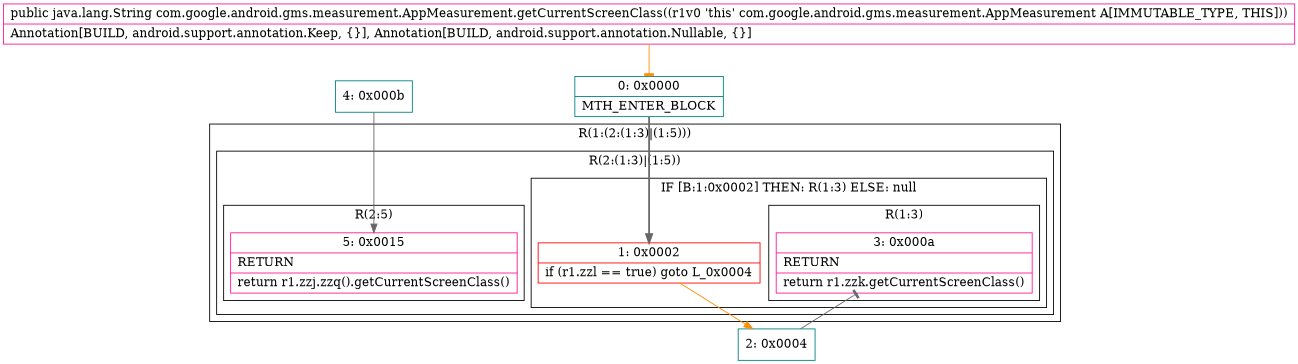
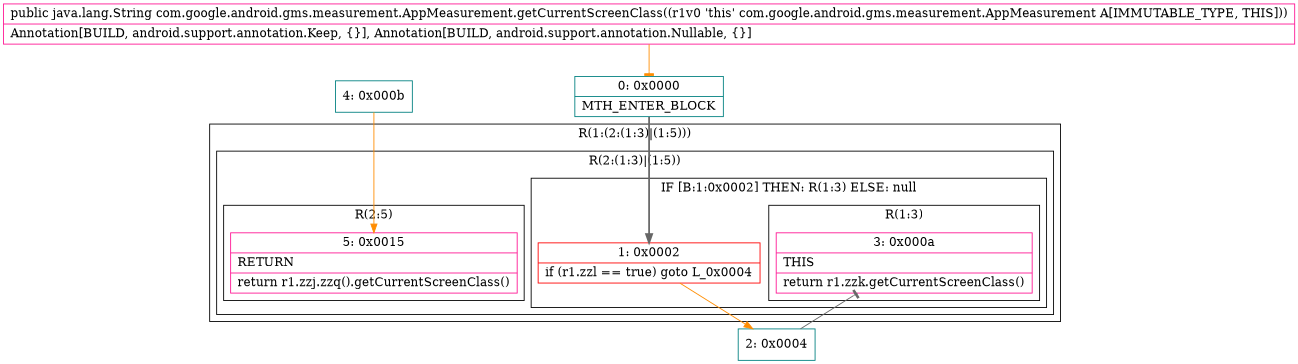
  digraph {
    node [color=deeppink shape=record]
    edge [arrowhead=normal color=gray40 style=solid]
-   n1 [label="{3\:\ 0x000a|RETURN\l|return r1.zzk.getCurrentScreenClass()\l}"]
+   n1 [label="{3\:\ 0x000a|THIS\l|return r1.zzk.getCurrentScreenClass()\l}"]
    n2 [color=red label="{1\:\ 0x0002|if (r1.zzl == true) goto L_0x0004\l}"]
    n3 [label="{5\:\ 0x0015|RETURN\l|return r1.zzj.zzq().getCurrentScreenClass()\l}"]
    n4 [color=teal label="{2\:\ 0x0004}"]
    n5 [color=teal label="{4\:\ 0x000b}"]
    n6 [color=teal label="{0\:\ 0x0000|MTH_ENTER_BLOCK\l}"]
    n7 [label="{public java.lang.String com.google.android.gms.measurement.AppMeasurement.getCurrentScreenClass((r1v0 'this' com.google.android.gms.measurement.AppMeasurement A[IMMUTABLE_TYPE, THIS]))  | Annotation[BUILD, android.support.annotation.Keep, \{\}], Annotation[BUILD, android.support.annotation.Nullable, \{\}]\l}"]
    subgraph cluster_1 {
      label="R(1:(2:(1:3)|(1:5)))"
      subgraph cluster_2 {
        label="R(2:(1:3)|(1:5))"
        subgraph cluster_3 {
          label="IF [B:1:0x0002] THEN: R(1:3) ELSE: null"
          n2
          subgraph cluster_4 {
            label="R(1:3)"
            n1
          }
        }
        subgraph cluster_5 {
          label="R(2:5)"
          n3
        }
      }
    }
    n2 -> n4 [color=darkorange]
    n4 -> n1 [arrowhead=tee]
-   n5 -> n3
+   n5 -> n3 [color=darkorange]
    n6 -> n2 [style=bold]
    n7 -> n6 [arrowhead=tee color=darkorange]
  }
